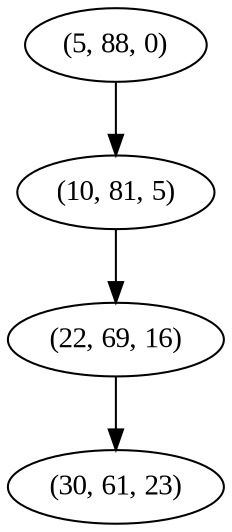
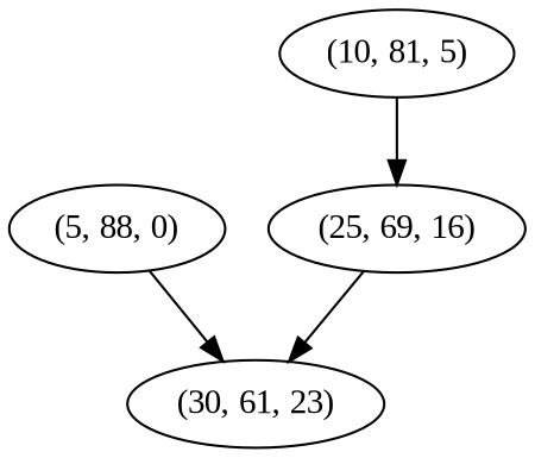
  digraph {
    fontname="Liberation Serif"
    node [fontname="Liberation Serif"]
    edge [fontname="Liberation Serif"]
    n1 [label="(5, 88, 0)"]
    "(10, 81, 5)"
-   "(22, 69, 16)"
+   "(22, 69, 16)" [label="(25, 69, 16)"]
    "(30, 61, 23)"
-   n1 -> "(10, 81, 5)"
+   n1 -> "(30, 61, 23)"
    "(10, 81, 5)" -> "(22, 69, 16)"
    "(22, 69, 16)" -> "(30, 61, 23)"
  }
